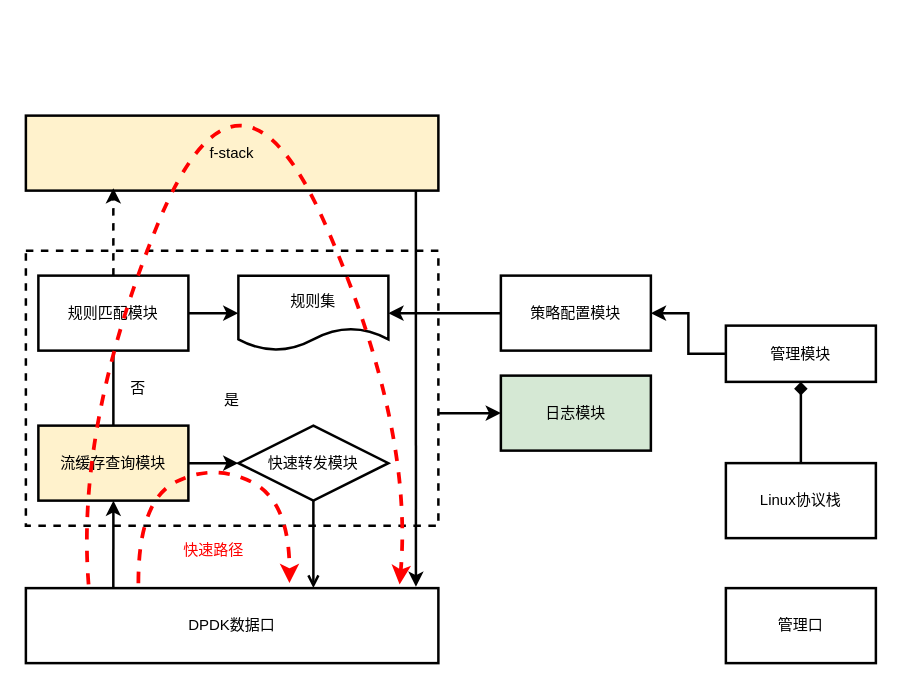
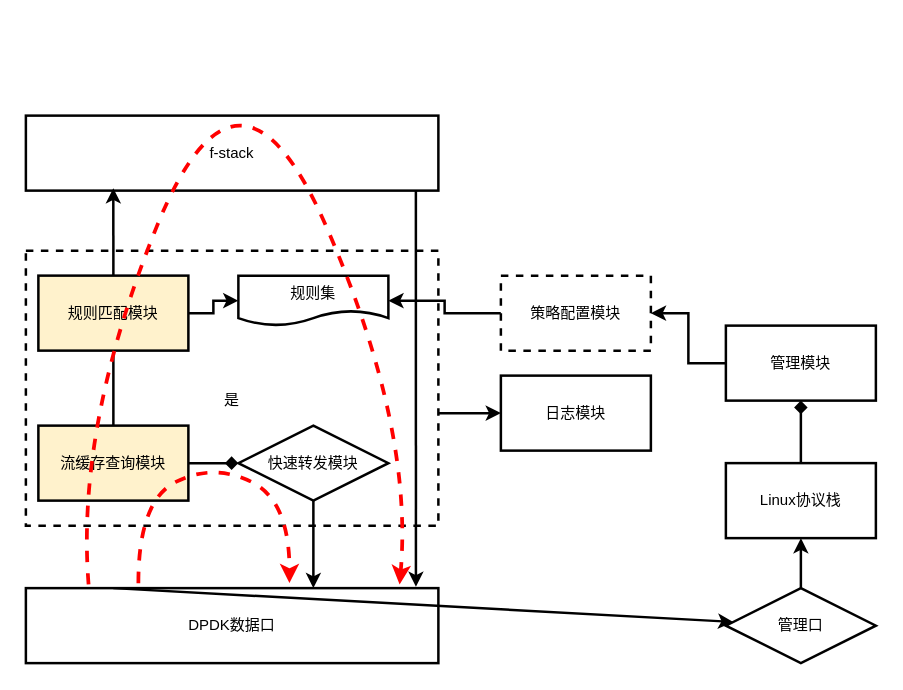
  <mxCell id="0" />
  <mxCell id="1" parent="0" />
  <mxCell id="2" value="" style="rounded=0;whiteSpace=wrap;html=1;strokeWidth=2;dashed=1;" vertex="1" parent="1"><mxGeometry x="20" y="200" width="330" height="220" as="geometry" /></mxCell>
- <mxCell id="3" value="f-stack" style="rounded=0;whiteSpace=wrap;html=1;strokeWidth=2;fillColor=#fff2cc;" vertex="1" parent="1"><mxGeometry x="20" y="92" width="330" height="60" as="geometry" /></mxCell>
+ <mxCell id="3" value="f-stack" style="rounded=0;whiteSpace=wrap;html=1;strokeWidth=2;" vertex="1" parent="1"><mxGeometry x="20" y="92" width="330" height="60" as="geometry" /></mxCell>
  <mxCell id="4" value="DPDK数据口" style="rounded=0;whiteSpace=wrap;html=1;strokeWidth=2;" vertex="1" parent="1"><mxGeometry x="20" y="470" width="330" height="60" as="geometry" /></mxCell>
  <mxCell id="5" style="edgeStyle=orthogonalEdgeStyle;rounded=0;orthogonalLoop=1;jettySize=auto;html=1;exitX=0.5;exitY=0;exitDx=0;exitDy=0;entryX=0.5;entryY=1;entryDx=0;entryDy=0;strokeWidth=2;endArrow=none;" edge="1" parent="1" source="7" target="12"><mxGeometry relative="1" as="geometry" /></mxCell>
- <mxCell id="6" style="edgeStyle=orthogonalEdgeStyle;rounded=0;orthogonalLoop=1;jettySize=auto;html=1;exitX=1;exitY=0.5;exitDx=0;exitDy=0;entryX=0;entryY=0.5;entryDx=0;entryDy=0;strokeWidth=2;" edge="1" parent="1" source="7" target="9"><mxGeometry relative="1" as="geometry" /></mxCell>
+ <mxCell id="6" style="edgeStyle=orthogonalEdgeStyle;rounded=0;orthogonalLoop=1;jettySize=auto;html=1;exitX=1;exitY=0.5;exitDx=0;exitDy=0;entryX=0;entryY=0.5;entryDx=0;entryDy=0;strokeWidth=2;endArrow=diamond;" edge="1" parent="1" source="7" target="9"><mxGeometry relative="1" as="geometry" /></mxCell>
  <mxCell id="7" value="流缓存查询模块" style="rounded=0;whiteSpace=wrap;html=1;strokeWidth=2;fillColor=#fff2cc;" vertex="1" parent="1"><mxGeometry x="30" y="340" width="120" height="60" as="geometry" /></mxCell>
- <mxCell id="8" style="edgeStyle=orthogonalEdgeStyle;rounded=0;orthogonalLoop=1;jettySize=auto;html=1;exitX=0.5;exitY=1;exitDx=0;exitDy=0;entryX=0.697;entryY=0;entryDx=0;entryDy=0;entryPerimeter=0;strokeWidth=2;endArrow=open;" edge="1" parent="1" source="9" target="4"><mxGeometry relative="1" as="geometry" /></mxCell>
+ <mxCell id="8" style="edgeStyle=orthogonalEdgeStyle;rounded=0;orthogonalLoop=1;jettySize=auto;html=1;exitX=0.5;exitY=1;exitDx=0;exitDy=0;entryX=0.697;entryY=0;entryDx=0;entryDy=0;entryPerimeter=0;strokeWidth=2;" edge="1" parent="1" source="9" target="4"><mxGeometry relative="1" as="geometry" /></mxCell>
  <mxCell id="9" value="快速转发模块" style="rhombus;whiteSpace=wrap;html=1;strokeWidth=2;" vertex="1" parent="1"><mxGeometry x="190" y="340" width="120" height="60" as="geometry" /></mxCell>
  <mxCell id="10" style="edgeStyle=orthogonalEdgeStyle;rounded=0;orthogonalLoop=1;jettySize=auto;html=1;exitX=1;exitY=0.5;exitDx=0;exitDy=0;strokeWidth=2;" edge="1" parent="1" source="12" target="13"><mxGeometry relative="1" as="geometry" /></mxCell>
- <mxCell id="11" style="edgeStyle=orthogonalEdgeStyle;rounded=0;orthogonalLoop=1;jettySize=auto;html=1;exitX=0.5;exitY=0;exitDx=0;exitDy=0;entryX=0.212;entryY=0.967;entryDx=0;entryDy=0;entryPerimeter=0;strokeWidth=2;dashed=1;" edge="1" parent="1" source="12" target="3"><mxGeometry relative="1" as="geometry" /></mxCell>
- <mxCell id="12" value="规则匹配模块" style="rounded=0;whiteSpace=wrap;html=1;strokeWidth=2;" vertex="1" parent="1"><mxGeometry x="30" y="220" width="120" height="60" as="geometry" /></mxCell>
- <mxCell id="13" value="规则集" style="shape=document;whiteSpace=wrap;html=1;boundedLbl=1;strokeWidth=2;" vertex="1" parent="1"><mxGeometry x="190" y="220" width="120" height="60" as="geometry" /></mxCell>
- <mxCell id="14" value="" style="endArrow=classic;html=1;entryX=0.5;entryY=1;entryDx=0;entryDy=0;exitX=0.212;exitY=0;exitDx=0;exitDy=0;exitPerimeter=0;strokeWidth=2;" edge="1" parent="1" source="4" target="7"><mxGeometry width="50" height="50" relative="1" as="geometry"><mxPoint x="70" y="460" as="sourcePoint" /><mxPoint x="120" y="410" as="targetPoint" /></mxGeometry></mxCell>
+ <mxCell id="11" style="edgeStyle=orthogonalEdgeStyle;rounded=0;orthogonalLoop=1;jettySize=auto;html=1;exitX=0.5;exitY=0;exitDx=0;exitDy=0;entryX=0.212;entryY=0.967;entryDx=0;entryDy=0;entryPerimeter=0;strokeWidth=2;" edge="1" parent="1" source="12" target="3"><mxGeometry relative="1" as="geometry" /></mxCell>
+ <mxCell id="12" value="规则匹配模块" style="rounded=0;whiteSpace=wrap;html=1;strokeWidth=2;fillColor=#fff2cc;" vertex="1" parent="1"><mxGeometry x="30" y="220" width="120" height="60" as="geometry" /></mxCell>
+ <mxCell id="13" value="规则集" style="shape=document;whiteSpace=wrap;html=1;boundedLbl=1;strokeWidth=2;" vertex="1" parent="1"><mxGeometry x="190" y="220" width="120" height="40" as="geometry" /></mxCell>
+ <mxCell id="14" value="" style="endArrow=classic;html=1;exitX=0.212;exitY=0;exitDx=0;exitDy=0;exitPerimeter=0;strokeWidth=2;" edge="1" parent="1" source="4" target="25"><mxGeometry width="50" height="50" relative="1" as="geometry"><mxPoint x="70" y="460" as="sourcePoint" /><mxPoint x="120" y="410" as="targetPoint" /></mxGeometry></mxCell>
  <mxCell id="15" value="" style="endArrow=classic;html=1;strokeWidth=2;entryX=0.922;entryY=-0.017;entryDx=0;entryDy=0;entryPerimeter=0;" edge="1" parent="1"><mxGeometry width="50" height="50" relative="1" as="geometry"><mxPoint x="332" y="152" as="sourcePoint" /><mxPoint x="332.04" y="468.98" as="targetPoint" /></mxGeometry></mxCell>
  <mxCell id="16" value="是" style="text;html=1;strokeColor=none;fillColor=none;align=center;verticalAlign=middle;whiteSpace=wrap;rounded=0;" vertex="1" parent="1"><mxGeometry x="165" y="310" width="40" height="20" as="geometry" /></mxCell>
- <mxCell id="17" value="否" style="text;html=1;strokeColor=none;fillColor=none;align=center;verticalAlign=middle;whiteSpace=wrap;rounded=0;" vertex="1" parent="1"><mxGeometry x="90" y="300" width="40" height="20" as="geometry" /></mxCell>
  <mxCell id="18" style="edgeStyle=orthogonalEdgeStyle;rounded=0;orthogonalLoop=1;jettySize=auto;html=1;exitX=0;exitY=0.5;exitDx=0;exitDy=0;entryX=1;entryY=0.5;entryDx=0;entryDy=0;strokeWidth=2;" edge="1" parent="1" source="19" target="13"><mxGeometry relative="1" as="geometry" /></mxCell>
- <mxCell id="19" value="策略配置模块" style="rounded=0;whiteSpace=wrap;html=1;strokeWidth=2;" vertex="1" parent="1"><mxGeometry x="400" y="220" width="120" height="60" as="geometry" /></mxCell>
+ <mxCell id="19" value="策略配置模块" style="rounded=0;whiteSpace=wrap;html=1;strokeWidth=2;dashed=1;" vertex="1" parent="1"><mxGeometry x="400" y="220" width="120" height="60" as="geometry" /></mxCell>
  <mxCell id="20" style="edgeStyle=orthogonalEdgeStyle;rounded=0;orthogonalLoop=1;jettySize=auto;html=1;exitX=0;exitY=0.5;exitDx=0;exitDy=0;entryX=1;entryY=0.591;entryDx=0;entryDy=0;entryPerimeter=0;strokeWidth=2;endArrow=none;endFill=0;startArrow=classic;startFill=1;" edge="1" parent="1" source="21" target="2"><mxGeometry relative="1" as="geometry" /></mxCell>
- <mxCell id="21" value="日志模块" style="rounded=0;whiteSpace=wrap;html=1;strokeWidth=2;fillColor=#d5e8d4;" vertex="1" parent="1"><mxGeometry x="400" y="300" width="120" height="60" as="geometry" /></mxCell>
+ <mxCell id="21" value="日志模块" style="rounded=0;whiteSpace=wrap;html=1;strokeWidth=2;" vertex="1" parent="1"><mxGeometry x="400" y="300" width="120" height="60" as="geometry" /></mxCell>
  <mxCell id="22" style="edgeStyle=orthogonalEdgeStyle;rounded=0;orthogonalLoop=1;jettySize=auto;html=1;exitX=0;exitY=0.5;exitDx=0;exitDy=0;entryX=1;entryY=0.5;entryDx=0;entryDy=0;startArrow=none;startFill=0;endArrow=classic;endFill=1;strokeWidth=2;" edge="1" parent="1" source="23" target="19"><mxGeometry relative="1" as="geometry" /></mxCell>
- <mxCell id="23" value="管理模块" style="rounded=0;whiteSpace=wrap;html=1;strokeWidth=2;" vertex="1" parent="1"><mxGeometry x="580" y="260" width="120" height="45" as="geometry" /></mxCell>
- <mxCell id="25" value="管理口" style="rounded=0;whiteSpace=wrap;html=1;strokeWidth=2;" vertex="1" parent="1"><mxGeometry x="580" y="470" width="120" height="60" as="geometry" /></mxCell>
+ <mxCell id="23" value="管理模块" style="rounded=0;whiteSpace=wrap;html=1;strokeWidth=2;" vertex="1" parent="1"><mxGeometry x="580" y="260" width="120" height="60" as="geometry" /></mxCell>
+ <mxCell id="24" style="edgeStyle=orthogonalEdgeStyle;rounded=0;orthogonalLoop=1;jettySize=auto;html=1;exitX=0.5;exitY=0;exitDx=0;exitDy=0;entryX=0.5;entryY=1;entryDx=0;entryDy=0;startArrow=none;startFill=0;endArrow=classic;endFill=1;strokeWidth=2;" edge="1" parent="1" source="25" target="27"><mxGeometry relative="1" as="geometry" /></mxCell>
+ <mxCell id="25" value="管理口" style="rhombus;whiteSpace=wrap;html=1;strokeWidth=2;" vertex="1" parent="1"><mxGeometry x="580" y="470" width="120" height="60" as="geometry" /></mxCell>
  <mxCell id="26" style="edgeStyle=orthogonalEdgeStyle;rounded=0;orthogonalLoop=1;jettySize=auto;html=1;exitX=0.5;exitY=0;exitDx=0;exitDy=0;entryX=0.5;entryY=1;entryDx=0;entryDy=0;startArrow=none;startFill=0;endArrow=diamond;endFill=1;strokeWidth=2;" edge="1" parent="1" source="27" target="23"><mxGeometry relative="1" as="geometry" /></mxCell>
  <mxCell id="27" value="Linux协议栈" style="rounded=0;whiteSpace=wrap;html=1;strokeWidth=2;" vertex="1" parent="1"><mxGeometry x="580" y="370" width="120" height="60" as="geometry" /></mxCell>
  <mxCell id="28" value="" style="curved=1;endArrow=classic;html=1;strokeWidth=3;entryX=0.639;entryY=-0.067;entryDx=0;entryDy=0;entryPerimeter=0;dashed=1;strokeColor=#FF0000;" edge="1" parent="1" target="4"><mxGeometry width="50" height="50" relative="1" as="geometry"><mxPoint x="110" y="466" as="sourcePoint" /><mxPoint x="250" y="470" as="targetPoint" /><Array as="points"><mxPoint x="110" y="400" /><mxPoint x="170" y="370" /><mxPoint x="231" y="400" /></Array></mxGeometry></mxCell>
  <mxCell id="29" value="" style="curved=1;endArrow=classic;html=1;strokeWidth=3;entryX=0.906;entryY=-0.05;entryDx=0;entryDy=0;entryPerimeter=0;dashed=1;strokeColor=#FF0000;exitX=0.152;exitY=-0.05;exitDx=0;exitDy=0;exitPerimeter=0;" edge="1" parent="1" source="4" target="4"><mxGeometry width="50" height="50" relative="1" as="geometry"><mxPoint x="80" y="467" as="sourcePoint" /><mxPoint x="220.87" y="470" as="targetPoint" /><Array as="points"><mxPoint x="60" y="340" /><mxPoint x="190" y="20" /><mxPoint x="330" y="340" /></Array></mxGeometry></mxCell>
- <mxCell id="30" value="&lt;font color=&quot;#ff0000&quot;&gt;快速路径&lt;/font&gt;" style="text;html=1;strokeColor=none;fillColor=none;align=center;verticalAlign=middle;whiteSpace=wrap;rounded=0;dashed=1;" vertex="1" parent="1"><mxGeometry x="137.5" y="430" width="65" height="20" as="geometry" /></mxCell>
